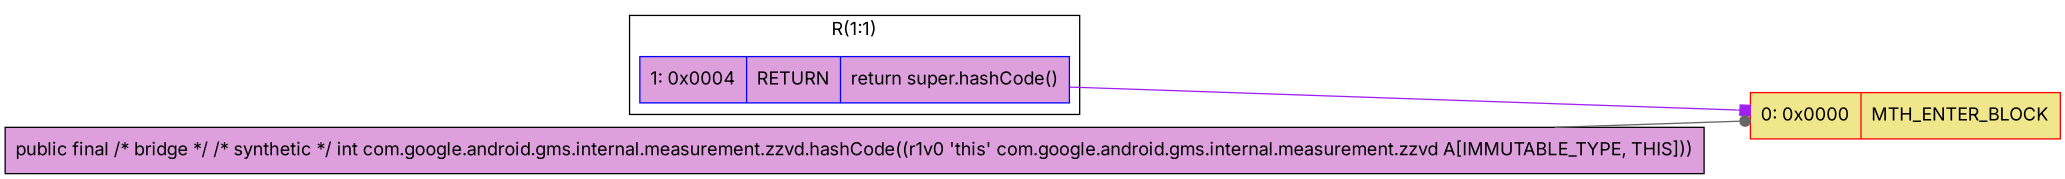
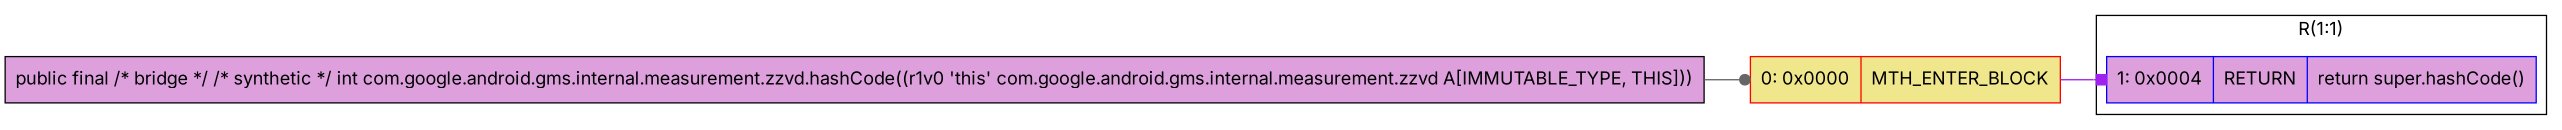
  digraph {
    rankdir=LR
    fontname=Inter
    node [shape=record style=filled fillcolor=plum fontname=Inter]
    edge [fontname=Inter]
    n1 [color=blue label="{1\:\ 0x0004|RETURN\l|return super.hashCode()\l}"]
    n2 [color=red label="{0\:\ 0x0000|MTH_ENTER_BLOCK\l}" fillcolor=khaki]
    n3 [label="{public final \/* bridge *\/ \/* synthetic *\/ int com.google.android.gms.internal.measurement.zzvd.hashCode((r1v0 'this' com.google.android.gms.internal.measurement.zzvd A[IMMUTABLE_TYPE, THIS])) }"]
    subgraph cluster_1 {
      label="R(1:1)"
      n1
    }
-   n1 -> n2 [color=purple arrowhead=box]
+   n2 -> n1 [color=purple arrowhead=box]
    n3 -> n2 [color=gray40 arrowhead=dot]
  }
